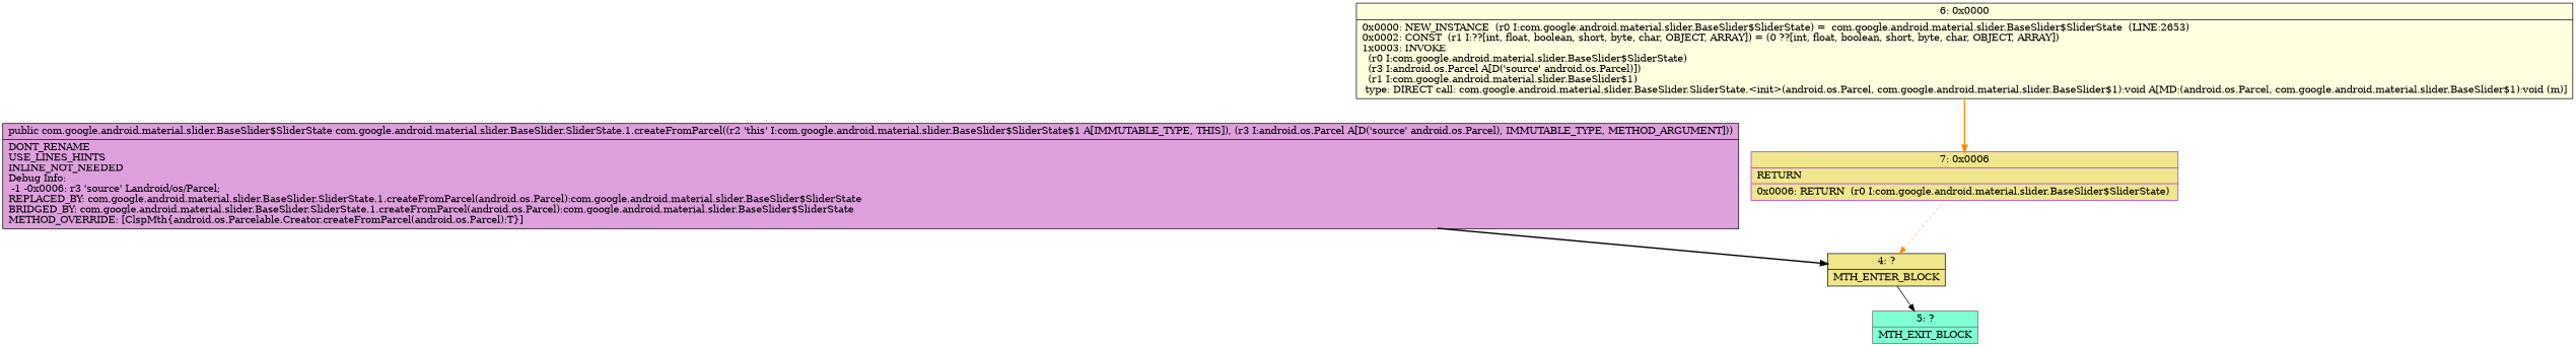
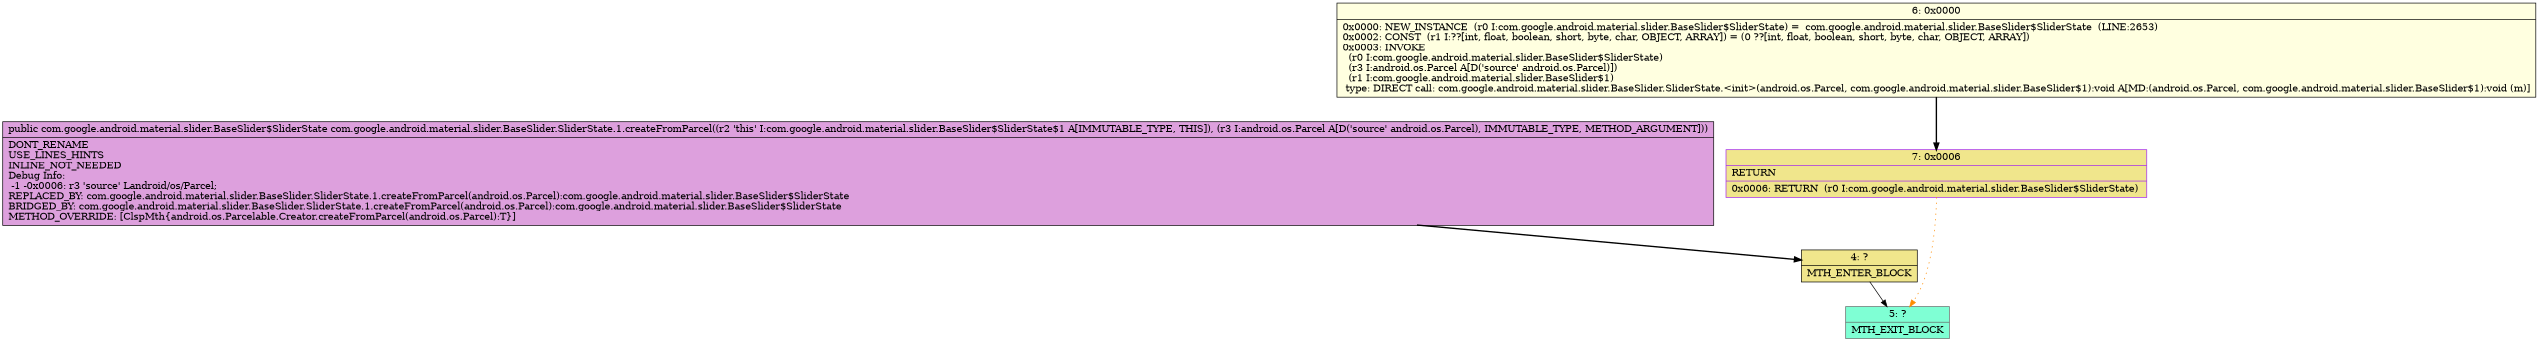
  digraph {
    node [color=black fillcolor=khaki shape=record style=filled]
    edge [color=black style=bold]
    n1 [label="{4\:\ ?|MTH_ENTER_BLOCK\l}"]
    n2 [color=gray40 fillcolor=aquamarine label="{5\:\ ?|MTH_EXIT_BLOCK\l}"]
-   n3 [fillcolor=lightyellow label="{6\:\ 0x0000|0x0000: NEW_INSTANCE  (r0 I:com.google.android.material.slider.BaseSlider$SliderState) =  com.google.android.material.slider.BaseSlider$SliderState  (LINE:2653)\l0x0002: CONST  (r1 I:??[int, float, boolean, short, byte, char, OBJECT, ARRAY]) = (0 ??[int, float, boolean, short, byte, char, OBJECT, ARRAY]) \l1x0003: INVOKE  \l  (r0 I:com.google.android.material.slider.BaseSlider$SliderState)\l  (r3 I:android.os.Parcel A[D('source' android.os.Parcel)])\l  (r1 I:com.google.android.material.slider.BaseSlider$1)\l type: DIRECT call: com.google.android.material.slider.BaseSlider.SliderState.\<init\>(android.os.Parcel, com.google.android.material.slider.BaseSlider$1):void A[MD:(android.os.Parcel, com.google.android.material.slider.BaseSlider$1):void (m)]\l}"]
+   n3 [fillcolor=lightyellow label="{6\:\ 0x0000|0x0000: NEW_INSTANCE  (r0 I:com.google.android.material.slider.BaseSlider$SliderState) =  com.google.android.material.slider.BaseSlider$SliderState  (LINE:2653)\l0x0002: CONST  (r1 I:??[int, float, boolean, short, byte, char, OBJECT, ARRAY]) = (0 ??[int, float, boolean, short, byte, char, OBJECT, ARRAY]) \l0x0003: INVOKE  \l  (r0 I:com.google.android.material.slider.BaseSlider$SliderState)\l  (r3 I:android.os.Parcel A[D('source' android.os.Parcel)])\l  (r1 I:com.google.android.material.slider.BaseSlider$1)\l type: DIRECT call: com.google.android.material.slider.BaseSlider.SliderState.\<init\>(android.os.Parcel, com.google.android.material.slider.BaseSlider$1):void A[MD:(android.os.Parcel, com.google.android.material.slider.BaseSlider$1):void (m)]\l}"]
    n4 [color=purple label="{7\:\ 0x0006|RETURN\l|0x0006: RETURN  (r0 I:com.google.android.material.slider.BaseSlider$SliderState) \l}"]
    n5 [fillcolor=plum label="{public com.google.android.material.slider.BaseSlider$SliderState com.google.android.material.slider.BaseSlider.SliderState.1.createFromParcel((r2 'this' I:com.google.android.material.slider.BaseSlider$SliderState$1 A[IMMUTABLE_TYPE, THIS]), (r3 I:android.os.Parcel A[D('source' android.os.Parcel), IMMUTABLE_TYPE, METHOD_ARGUMENT]))  | DONT_RENAME\lUSE_LINES_HINTS\lINLINE_NOT_NEEDED\lDebug Info:\l  \-1 \-0x0006: r3 'source' Landroid\/os\/Parcel;\lREPLACED_BY: com.google.android.material.slider.BaseSlider.SliderState.1.createFromParcel(android.os.Parcel):com.google.android.material.slider.BaseSlider$SliderState\lBRIDGED_BY: com.google.android.material.slider.BaseSlider.SliderState.1.createFromParcel(android.os.Parcel):com.google.android.material.slider.BaseSlider$SliderState\lMETHOD_OVERRIDE: [ClspMth\{android.os.Parcelable.Creator.createFromParcel(android.os.Parcel):T\}]\l}"]
    n1 -> n2 [style=solid]
-   n3 -> n4 [color=darkorange]
-   n4 -> n1 [color=darkorange style=dotted]
+   n3 -> n4
+   n4 -> n2 [color=darkorange style=dotted]
    n5 -> n1
  }
